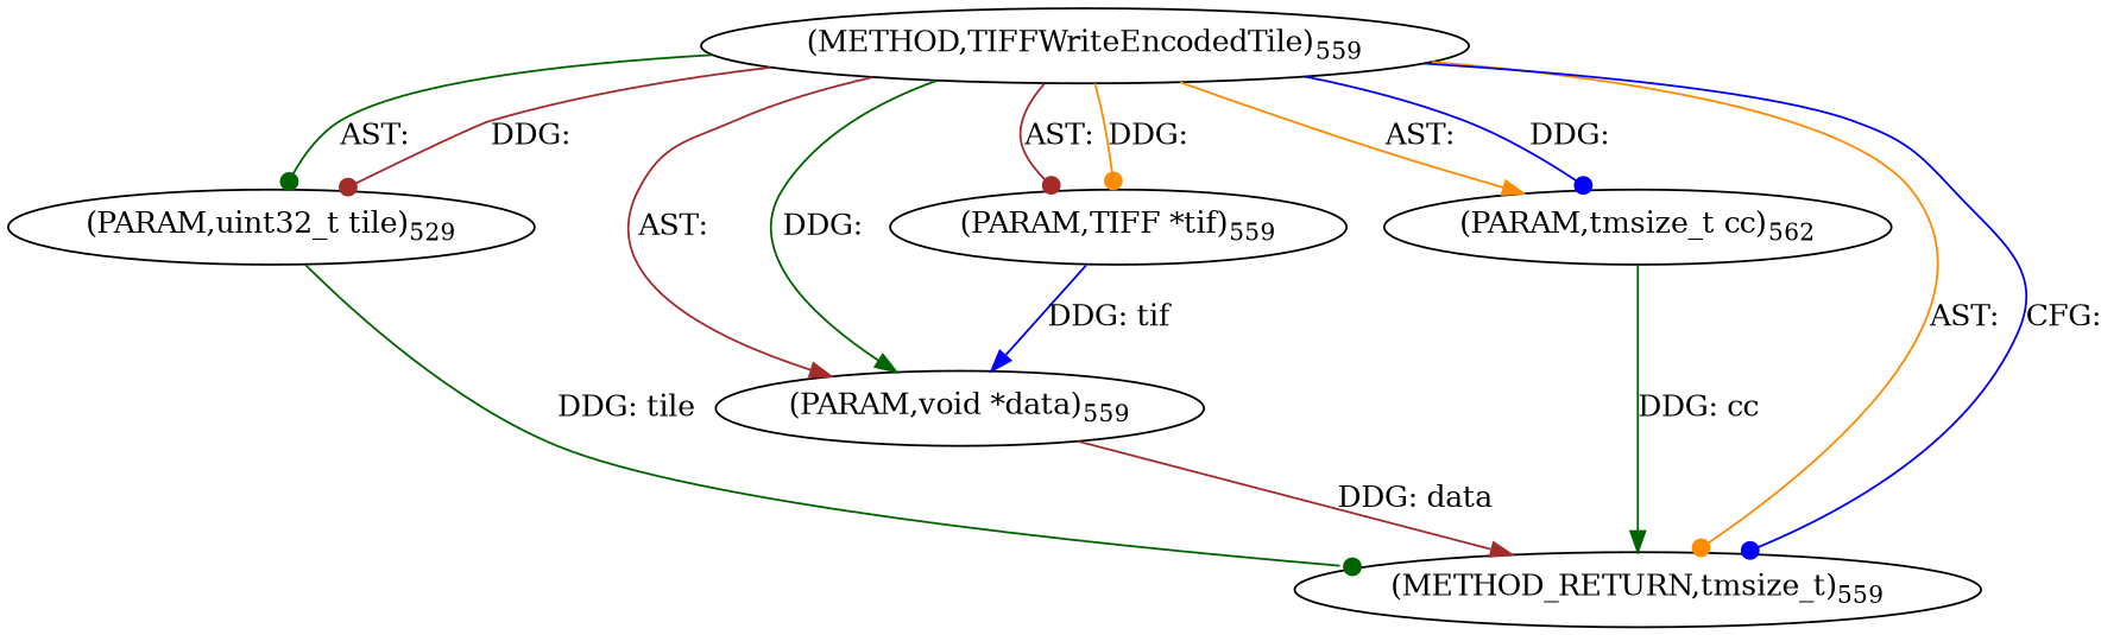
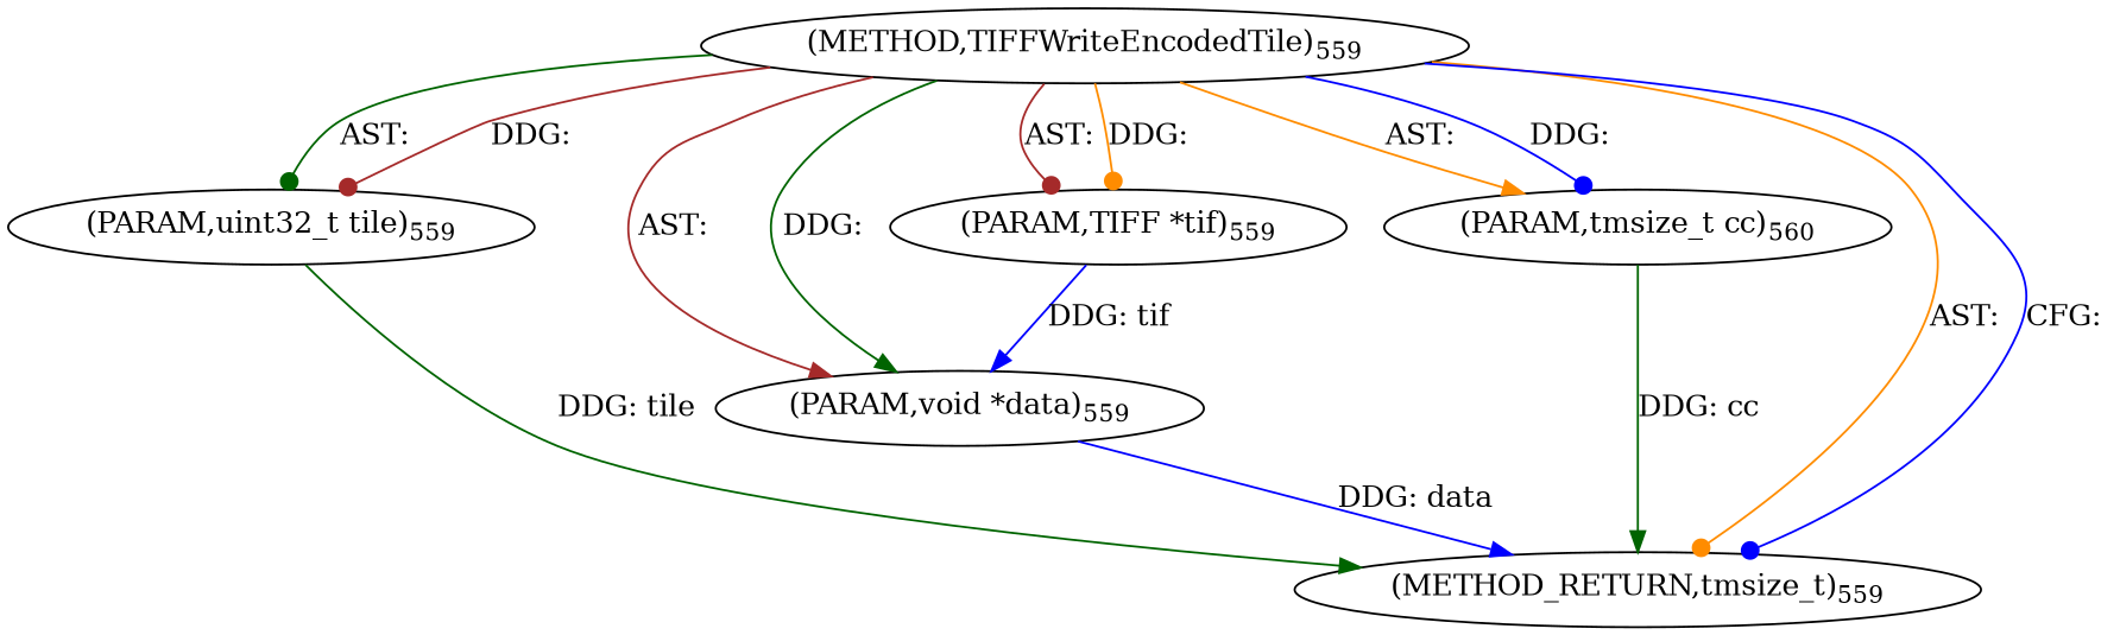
  digraph {
    edge [arrowhead=dot color=brown]
    n1 [label=<(METHOD,TIFFWriteEncodedTile)<SUB>559</SUB>>]
    n2 [label=<(PARAM,TIFF *tif)<SUB>559</SUB>>]
-   n3 [label=<(PARAM,uint32_t tile)<SUB>529</SUB>>]
+   n3 [label=<(PARAM,uint32_t tile)<SUB>559</SUB>>]
    n4 [label=<(PARAM,void *data)<SUB>559</SUB>>]
-   n5 [label=<(PARAM,tmsize_t cc)<SUB>562</SUB>>]
+   n5 [label=<(PARAM,tmsize_t cc)<SUB>560</SUB>>]
    n6 [label=<(METHOD_RETURN,tmsize_t)<SUB>559</SUB>>]
    n1 -> n2 [label="AST: "]
    n1 -> n2 [color=darkorange label="DDG: "]
    n1 -> n3 [color=darkgreen label="AST: "]
    n1 -> n3 [label="DDG: "]
    n1 -> n4 [arrowhead=normal label="AST: "]
    n1 -> n4 [arrowhead=normal color=darkgreen label="DDG: "]
    n1 -> n5 [arrowhead=normal color=darkorange label="AST: "]
    n1 -> n5 [color=blue label="DDG: "]
    n1 -> n6 [color=darkorange label="AST: "]
    n1 -> n6 [color=blue label="CFG: "]
    n2 -> n4 [arrowhead=normal color=blue label="DDG: tif"]
-   n3 -> n6 [color=darkgreen label="DDG: tile"]
-   n4 -> n6 [arrowhead=normal label="DDG: data"]
+   n3 -> n6 [arrowhead=normal color=darkgreen label="DDG: tile"]
+   n4 -> n6 [arrowhead=normal color=blue label="DDG: data"]
    n5 -> n6 [arrowhead=normal color=darkgreen label="DDG: cc"]
  }
